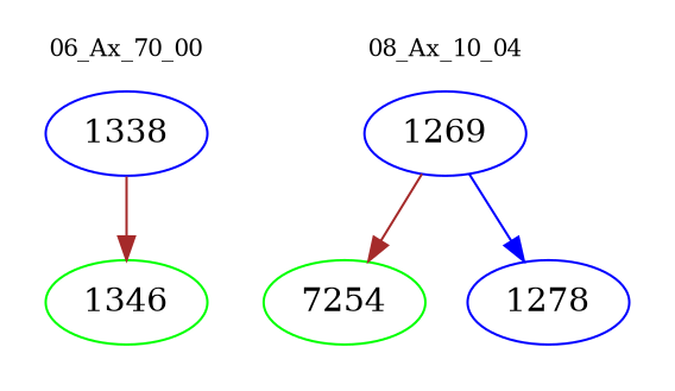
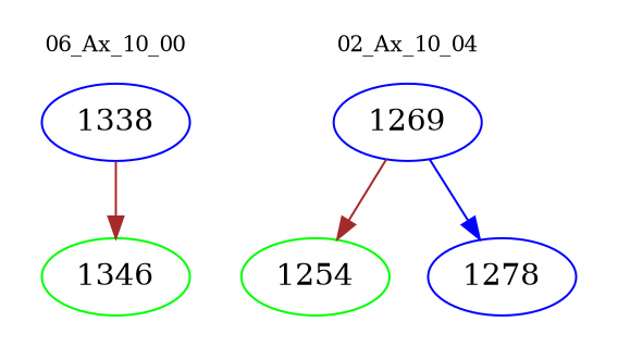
  digraph {
    node [color=blue]
    edge [color=brown]
    n1 [label=1338]
    n2 [color=green label=1346]
    n3 [label=1269]
-   n4 [color=green label=7254]
+   n4 [color=green label=1254]
    n5 [label=1278]
    subgraph cluster_1 {
      color=white
      fontsize=10
-     label="06_Ax_70_00"
+     label="06_Ax_10_00"
      n1
      n2
    }
    subgraph cluster_2 {
      color=white
      fontsize=10
-     label="08_Ax_10_04"
+     label="02_Ax_10_04"
      n3
      n4
      n5
    }
    n1 -> n2
    n3 -> n4
    n3 -> n5 [color=blue]
  }
